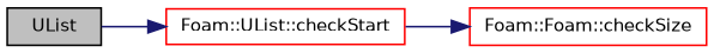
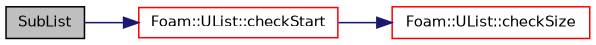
  digraph {
    rankdir=LR
    node [color=red fontname=Helvetica fontsize=10 shape=record]
    edge [color=midnightblue fontname=Helvetica fontsize=10 labelfontname=Helvetica labelfontsize=10 style=solid]
-   n1 [color=black fillcolor=grey75 fontcolor=black height=0.2 label=UList style=filled width=0.4]
+   n1 [color=black fillcolor=grey75 fontcolor=black height=0.2 label=SubList style=filled width=0.4]
    n2 [height=0.2 label="Foam::UList::checkStart" width=0.4]
-   n3 [height=0.2 label="Foam::Foam::checkSize" width=0.4]
+   n3 [height=0.2 label="Foam::UList::checkSize" width=0.4]
    n1 -> n2
    n2 -> n3
  }
